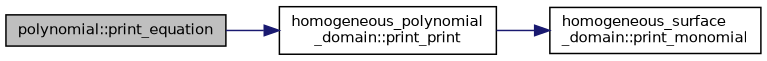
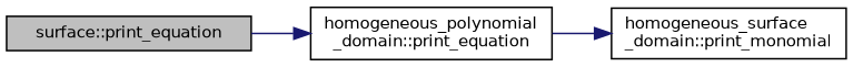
  digraph {
    rankdir=LR
    node [color=black fillcolor=white fontname=Helvetica fontsize=10 shape=record style=filled]
    edge [color=midnightblue fontname=Helvetica fontsize=10 labelfontname=Helvetica labelfontsize=10 style=solid]
-   n1 [fillcolor=grey75 fontcolor=black height=0.2 label="polynomial::print_equation" width=0.4]
-   n2 [height=0.2 label="homogeneous_polynomial\l_domain::print_print" width=0.4]
+   n1 [fillcolor=grey75 fontcolor=black height=0.2 label="surface::print_equation" width=0.4]
+   n2 [height=0.2 label="homogeneous_polynomial\l_domain::print_equation" width=0.4]
    n3 [height=0.2 label="homogeneous_surface\l_domain::print_monomial" width=0.4]
    n1 -> n2
    n2 -> n3
  }
